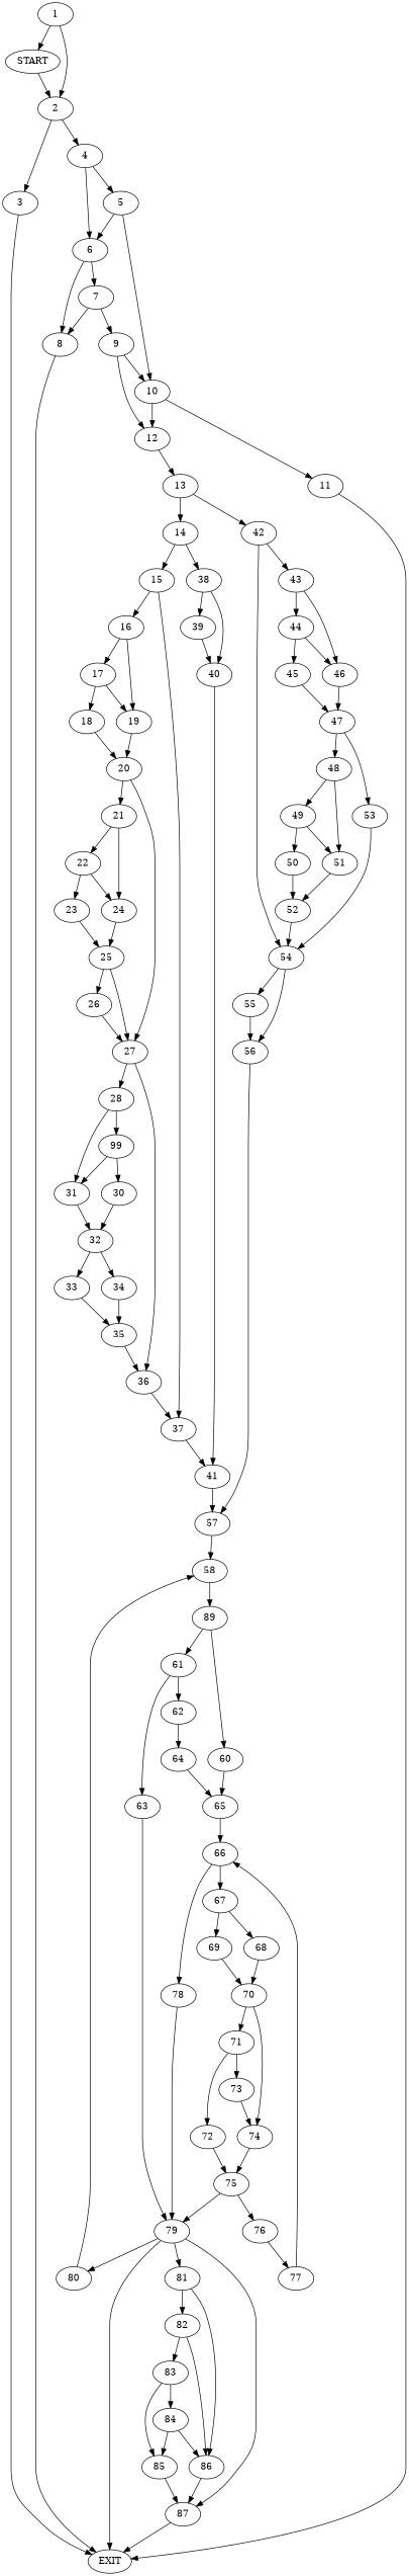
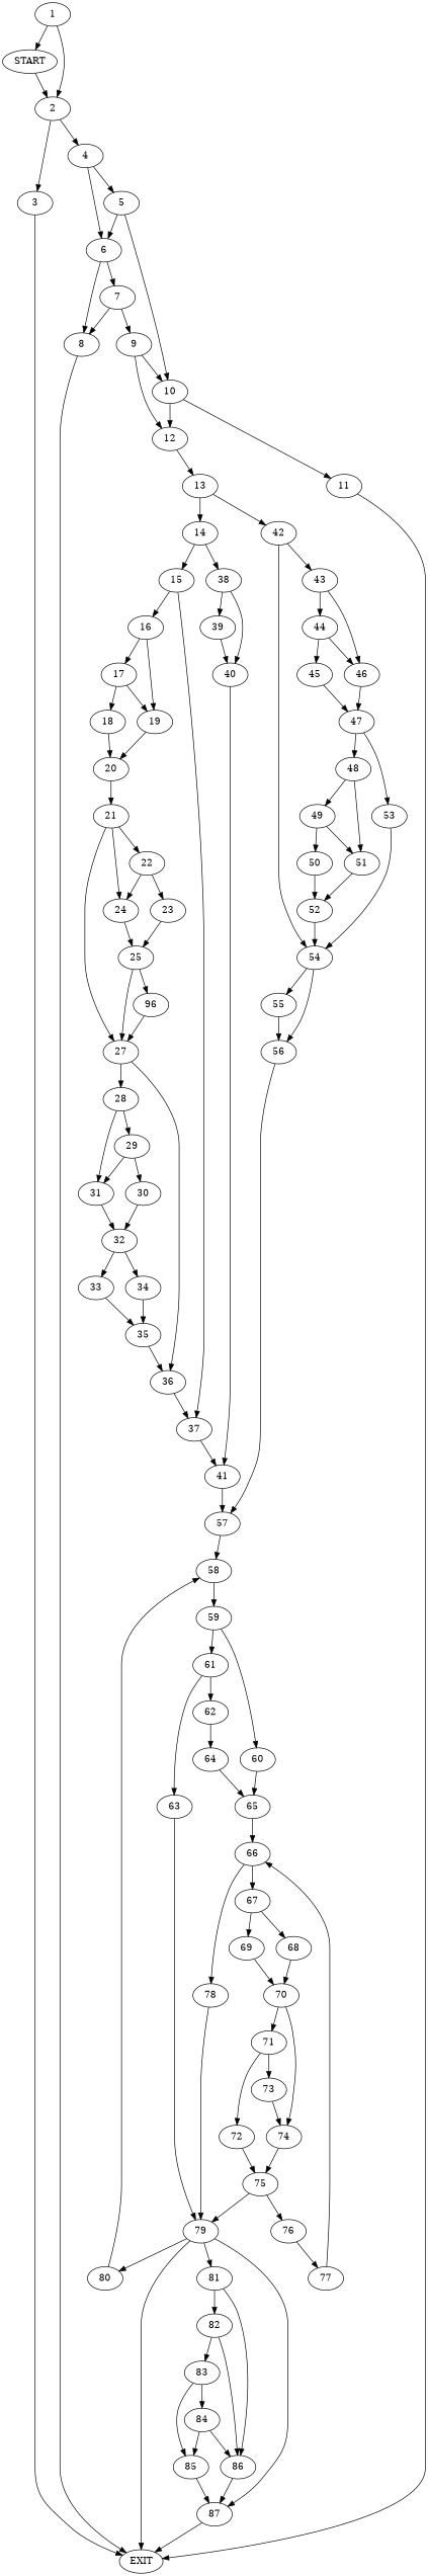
  digraph {
    n1 [label=START]
    2
    1
    3
    4
    n6 [label=EXIT]
    5
    6
    10
    8
    7
    9
    12
    11
    13
    14
    42
    15
    38
    43
    54
    16
    37
    39
    40
    17
    19
    41
    18
    20
    21
    27
    22
    24
    28
    36
    23
    25
-   26
-   29 [label=99]
+   26 [label=96]
+   29
    31
    30
    32
    33
    34
    35
    57
    58
    44
    46
    56
    45
    47
    48
    53
    49
    51
    50
    52
    55
-   59 [label=89]
+   59
    60
    61
    65
    62
    63
    66
    64
    79
    80
    81
    87
    67
    78
    68
    69
    70
    71
    74
    72
    73
    75
    76
    77
    82
    86
    83
    84
    85
    n1 -> 2
    2 -> 3
    2 -> 4
    1 -> n1
    1 -> 2
    3 -> n6
    4 -> 5
    4 -> 6
    5 -> 6
    5 -> 10
    6 -> 8
    6 -> 7
    10 -> 12
    10 -> 11
    8 -> n6
    7 -> 8
    7 -> 9
    9 -> 10
    9 -> 12
    12 -> 13
    11 -> n6
    13 -> 14
    13 -> 42
    14 -> 15
    14 -> 38
    42 -> 43
    42 -> 54
    15 -> 16
    15 -> 37
    38 -> 39
    38 -> 40
    43 -> 44
    43 -> 46
    54 -> 56
    54 -> 55
    16 -> 17
    16 -> 19
    37 -> 41
    39 -> 40
    40 -> 41
    17 -> 19
    17 -> 18
    19 -> 20
    41 -> 57
    18 -> 20
    20 -> 21
-   20 -> 27
+   21 -> 27
    21 -> 22
    21 -> 24
    27 -> 28
    27 -> 36
    22 -> 24
    22 -> 23
    24 -> 25
    28 -> 29
    28 -> 31
    36 -> 37
    23 -> 25
    25 -> 27
    25 -> 26
    26 -> 27
    29 -> 31
    29 -> 30
    31 -> 32
    30 -> 32
    32 -> 33
    32 -> 34
    33 -> 35
    34 -> 35
    35 -> 36
    57 -> 58
    58 -> 59
    44 -> 46
    44 -> 45
    46 -> 47
    56 -> 57
    45 -> 47
    47 -> 48
    47 -> 53
    48 -> 49
    48 -> 51
    53 -> 54
    49 -> 51
    49 -> 50
    51 -> 52
    50 -> 52
    52 -> 54
    55 -> 56
    59 -> 60
    59 -> 61
    60 -> 65
    61 -> 62
    61 -> 63
    65 -> 66
    62 -> 64
    63 -> 79
    66 -> 67
    66 -> 78
    64 -> 65
    79 -> n6
    79 -> 80
    79 -> 81 [tailport=s2]
    79 -> 87 [tailport=s3]
    80 -> 58
    81 -> 82
    81 -> 86
    87 -> n6
    67 -> 68
    67 -> 69
    78 -> 79
    68 -> 70
    69 -> 70
    70 -> 71
    70 -> 74
    71 -> 72
    71 -> 73
    74 -> 75
    72 -> 75
    73 -> 74
    75 -> 79
    75 -> 76
    76 -> 77
    77 -> 66
    82 -> 86
    82 -> 83
    86 -> 87
    83 -> 84
    83 -> 85
    84 -> 86
    84 -> 85
    85 -> 87
  }
